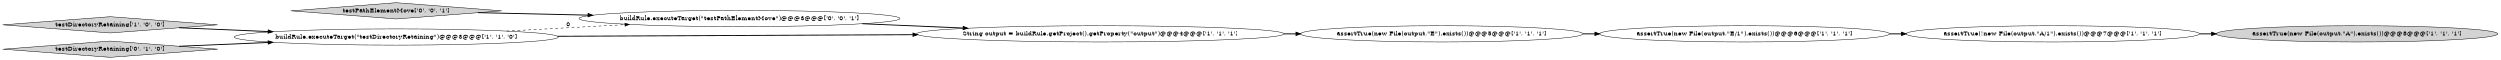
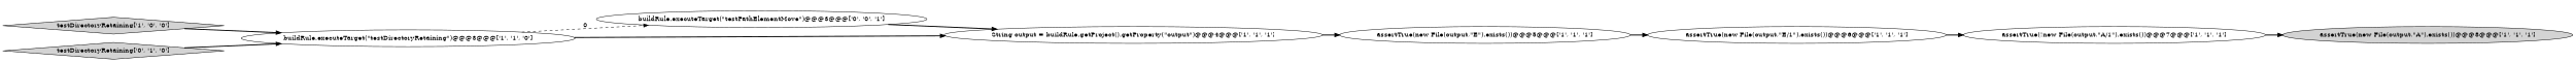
  digraph {
    rankdir=LR
    node [fillcolor=white shape=ellipse style=filled]
    edge [style=bold]
-   n1 [fillcolor=lightgray label="testPathElementMove['0', '0', '1']" shape=diamond]
    n2 [label="buildRule.executeTarget(\"testPathElementMove\")@@@3@@@['0', '0', '1']"]
    n3 [label="String output = buildRule.getProject().getProperty(\"output\")@@@4@@@['1', '1', '1']"]
    n4 [label="assertTrue(new File(output,\"E\").exists())@@@5@@@['1', '1', '1']"]
    n5 [label="assertTrue(!new File(output,\"A/1\").exists())@@@7@@@['1', '1', '1']"]
    n6 [fillcolor=lightgray label="assertTrue(new File(output,\"A\").exists())@@@8@@@['1', '1', '1']"]
    n7 [label="assertTrue(new File(output,\"E/1\").exists())@@@6@@@['1', '1', '1']"]
    n8 [fillcolor=lightgray label="testDirectoryRetaining['1', '0', '0']" shape=diamond]
    n9 [label="buildRule.executeTarget(\"testDirectoryRetaining\")@@@3@@@['1', '1', '0']"]
    n10 [fillcolor=lightgray label="testDirectoryRetaining['0', '1', '0']" shape=diamond]
-   n1 -> n2
    n2 -> n3
    n3 -> n4
    n4 -> n7
    n5 -> n6
    n7 -> n5
    n8 -> n9
    n9 -> n2 [label=0 style=dashed]
    n9 -> n3
    n10 -> n9
  }
